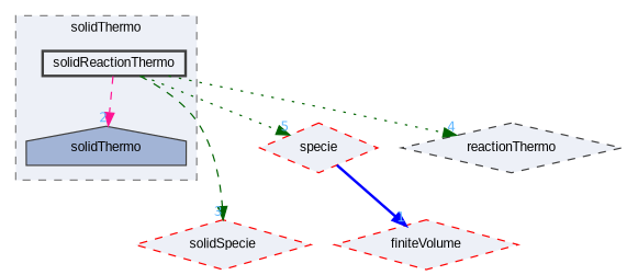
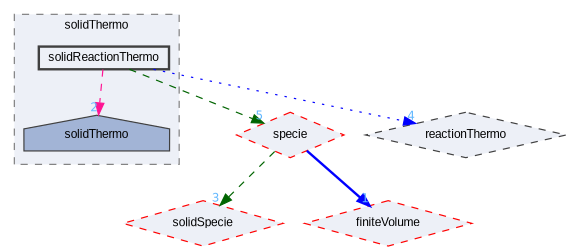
  digraph {
    compound=true
    fontname="Liberation Sans"
    node [color=grey25 fillcolor="#edf0f7" fontname="Liberation Sans" fontsize=10 shape=diamond style="filled,dashed"]
    edge [color=darkgreen fontcolor=steelblue1 fontname="Liberation Sans" fontsize=10 labeldistance=1.5 labelfontname=Helvetica labelfontsize=10 style=dashed]
    n1 [fillcolor="#a2b4d6" height=0.2 label=solidThermo shape=house style=filled width=0.4]
    n2 [height=0.2 label=solidReactionThermo shape=box style="filled,bold" width=0.4]
    n3 [color=red height=0.2 label=specie width=0.4]
    n4 [color=red height=0.2 label=solidSpecie width=0.4]
    n5 [height=0.2 label=reactionThermo width=0.4]
    n6 [color=red height=0.2 label=finiteVolume width=0.4]
    subgraph cluster_1 {
      bgcolor="#edf0f7"
      fontsize=10
      label=solidThermo
      pencolor=grey50
      style="filled,dashed"
      n1
      n2
    }
    n2 -> n1 [color=deeppink headlabel=2]
-   n2 -> n3 [headlabel=5 style=dotted]
-   n2 -> n4 [headlabel=3]
-   n2 -> n5 [headlabel=4 style=dotted]
+   n2 -> n3 [headlabel=5]
+   n3 -> n4 [headlabel=3]
+   n2 -> n5 [color=blue headlabel=4 style=dotted]
    n3 -> n6 [color=blue headlabel=1 style=bold]
  }
